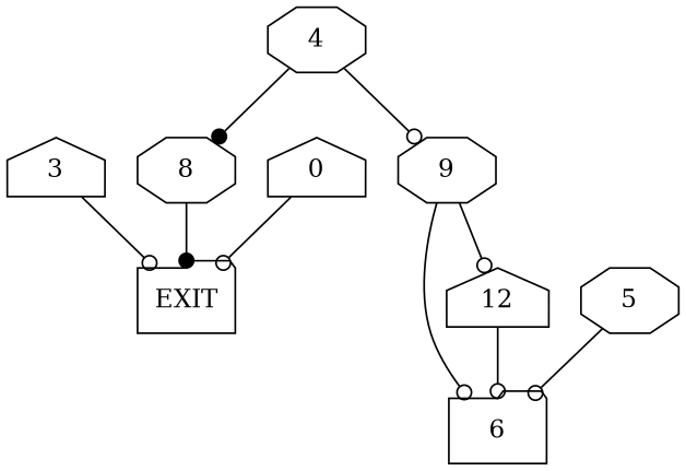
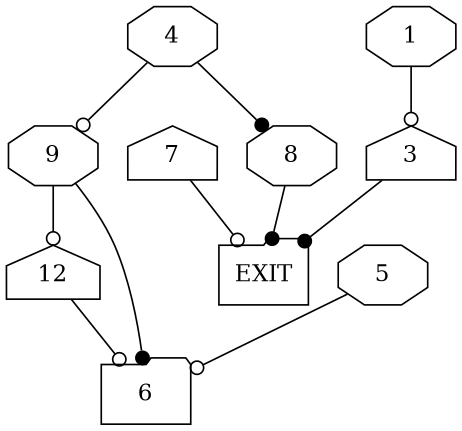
  digraph {
    fontname="DejaVu Serif"
    node [fontname="DejaVu Serif" shape=octagon]
    edge [arrowhead=odot fontname="DejaVu Serif"]
    3 [shape=house]
+   1
    n3 [label=EXIT shape=folder]
    4
    8
    9
    6 [shape=folder]
    5
    n9 [label=12 shape=house]
-   7 [shape=house label=0]
-   3 -> n3
+   7 [shape=house]
+   3 -> n3 [arrowhead=dot]
+   1 -> 3
    4 -> 8 [arrowhead=dot]
    4 -> 9
    8 -> n3 [arrowhead=dot]
-   9 -> 6
+   9 -> 6 [arrowhead=dot]
    9 -> n9
    5 -> 6
    n9 -> 6
    7 -> n3
  }
